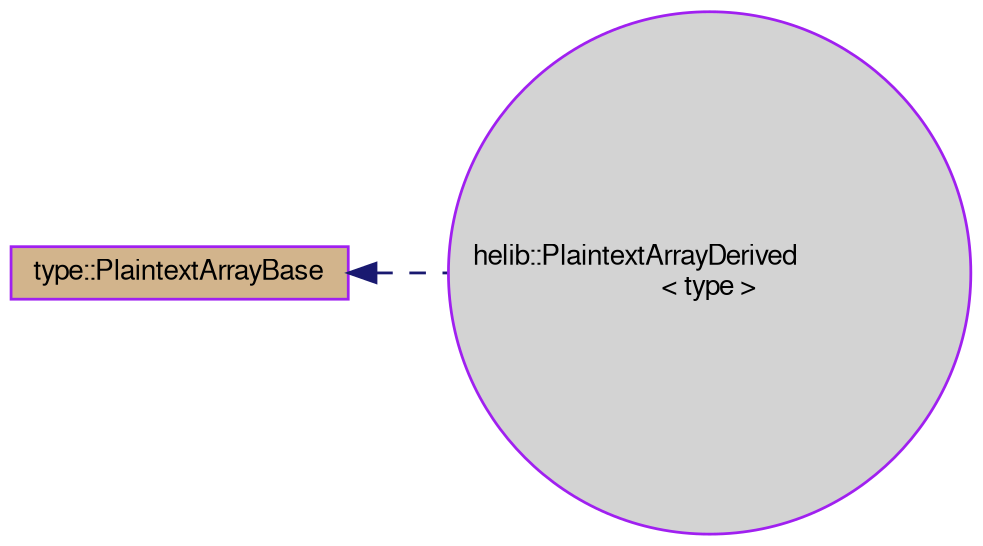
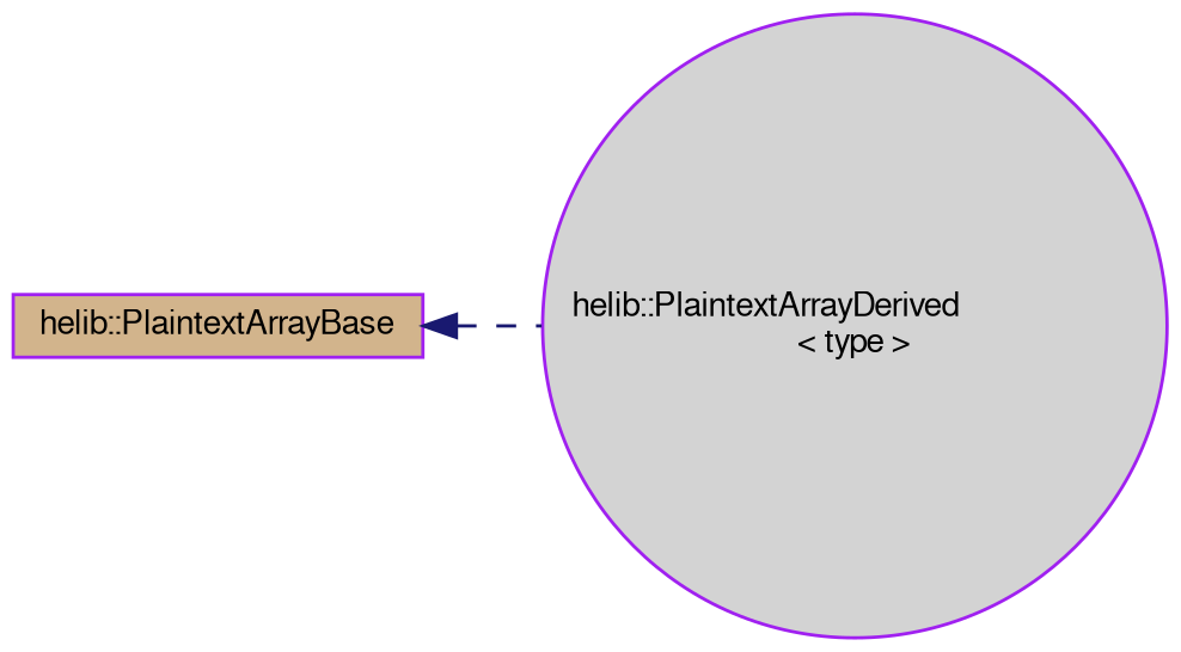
  digraph {
    rankdir=LR
    node [color=purple fontname=FreeSans fontsize=10 style=filled]
    n1 [fillcolor=lightgrey fontcolor=black height=0.2 label="helib::PlaintextArrayDerived\l\< type \>" shape=circle width=0.4]
-   n2 [fillcolor=tan height=0.2 label="type::PlaintextArrayBase" shape=box width=0.4]
+   n2 [fillcolor=tan height=0.2 label="helib::PlaintextArrayBase" shape=box width=0.4]
    n2 -> n1 [color=midnightblue dir=back fontname=FreeSans fontsize=10 labelfontname=FreeSans labelfontsize=10 style=dashed]
  }
